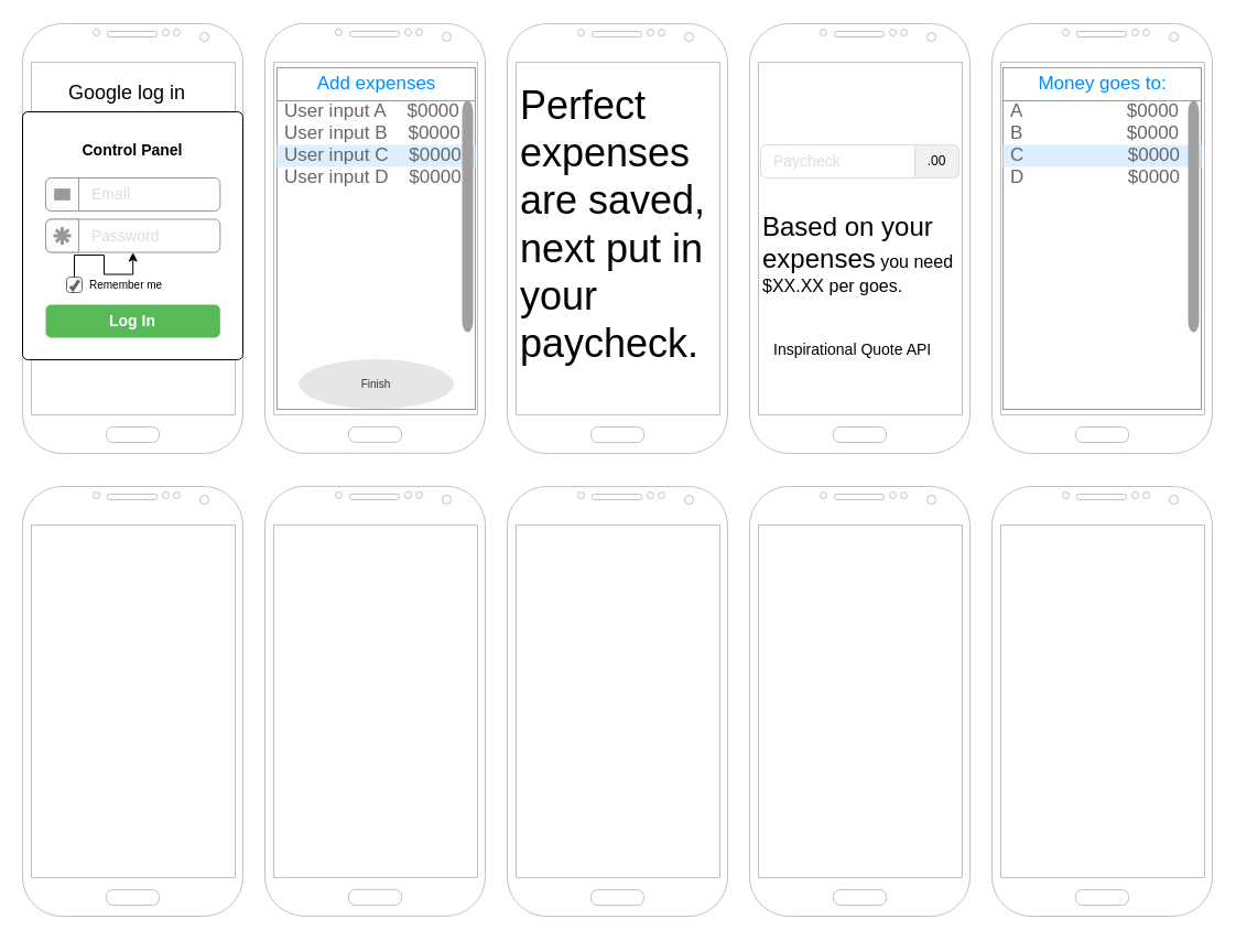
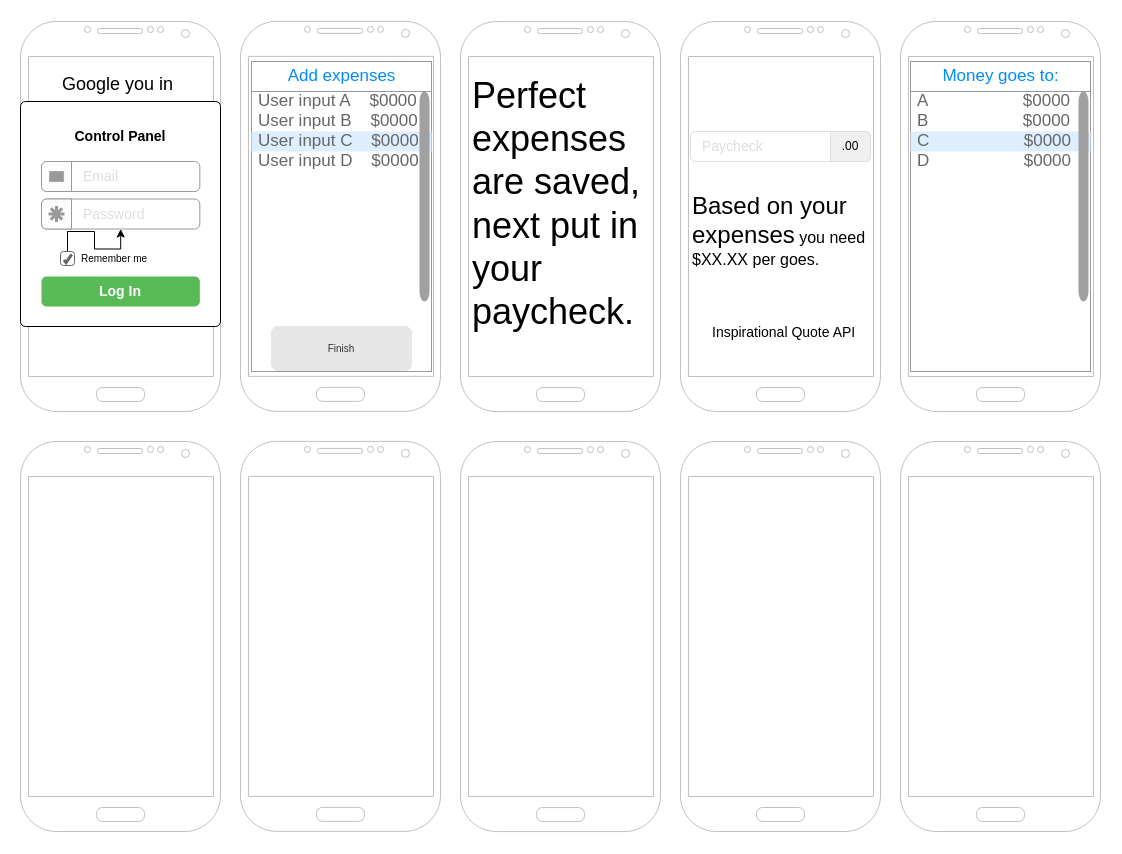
  <mxCell id="0" />
  <mxCell id="1" parent="0" />
  <mxCell id="2" value="" style="verticalLabelPosition=bottom;verticalAlign=top;html=1;shadow=0;dashed=0;strokeWidth=1;shape=mxgraph.android.phone2;fillColor=#ffffff;strokeColor=#c0c0c0;" vertex="1" parent="1"><mxGeometry x="20" y="21" width="200" height="390" as="geometry" /></mxCell>
  <mxCell id="3" value="" style="verticalLabelPosition=bottom;verticalAlign=top;html=1;shadow=0;dashed=0;strokeWidth=1;shape=mxgraph.android.phone2;fillColor=#ffffff;strokeColor=#c0c0c0;" vertex="1" parent="1"><mxGeometry x="900" y="21" width="200" height="390" as="geometry" /></mxCell>
  <mxCell id="4" value="" style="verticalLabelPosition=bottom;verticalAlign=top;html=1;shadow=0;dashed=0;strokeWidth=1;shape=mxgraph.android.phone2;fillColor=#ffffff;strokeColor=#c0c0c0;" vertex="1" parent="1"><mxGeometry x="680" y="21" width="200" height="390" as="geometry" /></mxCell>
  <mxCell id="5" value="" style="verticalLabelPosition=bottom;verticalAlign=top;html=1;shadow=0;dashed=0;strokeWidth=1;shape=mxgraph.android.phone2;fillColor=#ffffff;strokeColor=#c0c0c0;" vertex="1" parent="1"><mxGeometry x="460" y="21.071" width="200" height="390" as="geometry" /></mxCell>
  <mxCell id="6" value="" style="verticalLabelPosition=bottom;verticalAlign=top;html=1;shadow=0;dashed=0;strokeWidth=1;shape=mxgraph.android.phone2;fillColor=#ffffff;strokeColor=#c0c0c0;" vertex="1" parent="1"><mxGeometry x="240" y="20.857" width="200" height="390" as="geometry" /></mxCell>
  <mxCell id="7" value="" style="verticalLabelPosition=bottom;verticalAlign=top;html=1;shadow=0;dashed=0;strokeWidth=1;shape=mxgraph.android.phone2;fillColor=#ffffff;strokeColor=#c0c0c0;" vertex="1" parent="1"><mxGeometry x="20" y="441" width="200" height="390" as="geometry" /></mxCell>
  <mxCell id="8" value="" style="verticalLabelPosition=bottom;verticalAlign=top;html=1;shadow=0;dashed=0;strokeWidth=1;shape=mxgraph.android.phone2;fillColor=#ffffff;strokeColor=#c0c0c0;" vertex="1" parent="1"><mxGeometry x="900" y="441" width="200" height="390" as="geometry" /></mxCell>
  <mxCell id="9" value="" style="verticalLabelPosition=bottom;verticalAlign=top;html=1;shadow=0;dashed=0;strokeWidth=1;shape=mxgraph.android.phone2;fillColor=#ffffff;strokeColor=#c0c0c0;" vertex="1" parent="1"><mxGeometry x="680" y="441" width="200" height="390" as="geometry" /></mxCell>
  <mxCell id="10" value="" style="verticalLabelPosition=bottom;verticalAlign=top;html=1;shadow=0;dashed=0;strokeWidth=1;shape=mxgraph.android.phone2;fillColor=#ffffff;strokeColor=#c0c0c0;" vertex="1" parent="1"><mxGeometry x="460" y="441.071" width="200" height="390" as="geometry" /></mxCell>
  <mxCell id="11" value="" style="verticalLabelPosition=bottom;verticalAlign=top;html=1;shadow=0;dashed=0;strokeWidth=1;shape=mxgraph.android.phone2;fillColor=#ffffff;strokeColor=#c0c0c0;" vertex="1" parent="1"><mxGeometry x="240" y="440.857" width="200" height="390" as="geometry" /></mxCell>
  <mxCell id="12" value="Control Panel" style="html=1;shadow=0;dashed=0;shape=mxgraph.bootstrap.rrect;fillColor=#ffffff;align=center;rSize=5;strokeColor=#000000;verticalAlign=top;spacingTop=20;fontSize=14;fontStyle=1;whiteSpace=wrap;" vertex="1" parent="1"><mxGeometry x="20" y="101" width="200" height="225" as="geometry" /></mxCell>
  <mxCell id="13" value="Email" style="html=1;shadow=0;dashed=0;shape=mxgraph.bootstrap.rrect;rSize=5;strokeColor=#999999;fillColor=#ffffff;fontSize=14;fontColor=#dddddd;align=left;spacingLeft=40;whiteSpace=wrap;resizeWidth=1;" vertex="1" parent="12"><mxGeometry width="158.333" height="30" relative="1" as="geometry"><mxPoint x="21" y="60" as="offset" /></mxGeometry></mxCell>
  <mxCell id="14" value="" style="html=1;shadow=0;dashed=0;shape=mxgraph.bootstrap.leftButton;rSize=5;strokeColor=#999999;fillColor=#fdfdfd;resizeHeight=1;" vertex="1" parent="13"><mxGeometry width="30" height="30" relative="1" as="geometry" /></mxCell>
  <mxCell id="15" value="" style="html=1;shadow=0;dashed=0;shape=mxgraph.bootstrap.mail;strokeColor=#fdfdfd;fillColor=#999999;strokeWidth=1.3;" vertex="1" parent="14"><mxGeometry x="0.5" y="0.5" width="16" height="12" relative="1" as="geometry"><mxPoint x="-8" y="-6" as="offset" /></mxGeometry></mxCell>
  <mxCell id="16" value="Password" style="html=1;shadow=0;dashed=0;shape=mxgraph.bootstrap.rrect;fillColor=#ffffff;rSize=5;strokeColor=#999999;fontSize=14;fontColor=#dddddd;align=left;spacingLeft=40;whiteSpace=wrap;resizeWidth=1;" vertex="1" parent="12"><mxGeometry width="158.333" height="30" relative="1" as="geometry"><mxPoint x="21" y="97.5" as="offset" /></mxGeometry></mxCell>
  <mxCell id="17" value="" style="html=1;shadow=0;dashed=0;shape=mxgraph.bootstrap.leftButton;rSize=5;strokeColor=#999999;fillColor=#fdfdfd;resizeHeight=1;" vertex="1" parent="16"><mxGeometry width="30" height="30" relative="1" as="geometry"><mxPoint as="offset" /></mxGeometry></mxCell>
  <mxCell id="18" value="" style="html=1;shadow=0;dashed=0;shape=mxgraph.bootstrap.password;strokeColor=#999999;strokeWidth=3;" vertex="1" parent="17"><mxGeometry x="0.5" y="0.5" width="16" height="16" relative="1" as="geometry"><mxPoint x="-8" y="-8" as="offset" /></mxGeometry></mxCell>
  <mxCell id="19" value="" style="edgeStyle=orthogonalEdgeStyle;rounded=0;orthogonalLoop=1;jettySize=auto;html=1;" edge="1" parent="12" source="20" target="16"><mxGeometry relative="1" as="geometry" /></mxCell>
  <mxCell id="20" value="Remember me" style="html=1;shadow=0;dashed=0;shape=mxgraph.bootstrap.checkbox;rSize=3;strokeColor=#666666;fillColor=#ffffff;labelPosition=right;align=left;spacingLeft=5;fontSize=10;" vertex="1" parent="12"><mxGeometry width="14" height="14" relative="1" as="geometry"><mxPoint x="40" y="150" as="offset" /></mxGeometry></mxCell>
  <mxCell id="21" value="Log In" style="html=1;shadow=0;dashed=0;shape=mxgraph.bootstrap.rrect;rSize=5;strokeColor=none;fillColor=#58B957;fontColor=#ffffff;fontSize=14;fontStyle=1;whiteSpace=wrap;resizeWidth=1;" vertex="1" parent="12"><mxGeometry y="1" width="158.333" height="30" relative="1" as="geometry"><mxPoint x="21" y="-50" as="offset" /></mxGeometry></mxCell>
- <mxCell id="22" value="&lt;font style=&quot;font-size: 18px&quot;&gt;Google log in&lt;/font&gt;" style="text;html=1;resizable=0;points=[];autosize=1;align=left;verticalAlign=top;spacingTop=-4;" vertex="1" parent="1"><mxGeometry x="60" y="71" width="120" height="20" as="geometry" /></mxCell>
+ <mxCell id="22" value="&lt;font style=&quot;font-size: 18px&quot;&gt;Google you in&lt;/font&gt;" style="text;html=1;resizable=0;points=[];autosize=1;align=left;verticalAlign=top;spacingTop=-4;" vertex="1" parent="1"><mxGeometry x="60" y="71" width="120" height="20" as="geometry" /></mxCell>
  <mxCell id="23" value="" style="strokeWidth=1;shadow=0;dashed=0;align=center;html=1;shape=mxgraph.mockup.forms.rrect;rSize=0;strokeColor=#999999;fillColor=#ffffff;" vertex="1" parent="1"><mxGeometry x="251" y="61" width="180" height="310" as="geometry" /></mxCell>
  <mxCell id="24" value="Add expenses" style="strokeWidth=1;shadow=0;dashed=0;align=center;html=1;shape=mxgraph.mockup.forms.rrect;rSize=0;strokeColor=#999999;fontColor=#008cff;fontSize=17;fillColor=#ffffff;resizeWidth=1;" vertex="1" parent="23"><mxGeometry width="180" height="30" relative="1" as="geometry" /></mxCell>
  <mxCell id="25" value="User input A&amp;nbsp;&amp;nbsp;&amp;nbsp; $0000" style="strokeWidth=1;shadow=0;dashed=0;align=center;html=1;shape=mxgraph.mockup.forms.anchor;fontSize=17;fontColor=#666666;align=left;spacingLeft=5;resizeWidth=1;" vertex="1" parent="23"><mxGeometry width="180" height="20" relative="1" as="geometry"><mxPoint y="30" as="offset" /></mxGeometry></mxCell>
  <mxCell id="26" value="User input B&amp;nbsp;&amp;nbsp;&amp;nbsp; $0000" style="strokeWidth=1;shadow=0;dashed=0;align=center;html=1;shape=mxgraph.mockup.forms.anchor;fontSize=17;fontColor=#666666;align=left;spacingLeft=5;resizeWidth=1;" vertex="1" parent="23"><mxGeometry width="180" height="20" relative="1" as="geometry"><mxPoint y="50" as="offset" /></mxGeometry></mxCell>
  <mxCell id="27" value="User input C&amp;nbsp; &amp;nbsp; $0000" style="strokeWidth=1;shadow=0;dashed=0;align=center;html=1;shape=mxgraph.mockup.forms.rrect;rSize=0;fontSize=17;fontColor=#666666;align=left;spacingLeft=5;fillColor=#ddeeff;strokeColor=none;resizeWidth=1;" vertex="1" parent="23"><mxGeometry width="180" height="20" relative="1" as="geometry"><mxPoint y="70" as="offset" /></mxGeometry></mxCell>
  <mxCell id="28" value="User input D&amp;nbsp;&amp;nbsp;&amp;nbsp; $0000" style="strokeWidth=1;shadow=0;dashed=0;align=center;html=1;shape=mxgraph.mockup.forms.anchor;fontSize=17;fontColor=#666666;align=left;spacingLeft=5;resizeWidth=1;" vertex="1" parent="23"><mxGeometry width="180" height="20" relative="1" as="geometry"><mxPoint y="90" as="offset" /></mxGeometry></mxCell>
- <mxCell id="29" value="Finish" style="ellipse;html=1;shadow=0;dashed=0;whiteSpace=wrap;fontSize=10;fillColor=#E6E6E6;align=center;strokeColor=#E6E6E6;fontColor=#333333;" vertex="1" parent="23"><mxGeometry x="20" y="265" width="140" height="44" as="geometry" /></mxCell>
+ <mxCell id="29" value="Finish" style="rounded=1;html=1;shadow=0;dashed=0;whiteSpace=wrap;fontSize=10;fillColor=#E6E6E6;align=center;strokeColor=#E6E6E6;fontColor=#333333;" vertex="1" parent="23"><mxGeometry x="20" y="265" width="140" height="44" as="geometry" /></mxCell>
  <mxCell id="30" value="" style="html=1;verticalLabelPosition=bottom;labelBackgroundColor=#ffffff;verticalAlign=top;shadow=0;dashed=0;strokeWidth=2;shape=mxgraph.ios7.misc.scroll_(vertical);fillColor=#a0a0a0;" vertex="1" parent="23"><mxGeometry x="168" y="30" width="10" height="210" as="geometry" /></mxCell>
  <mxCell id="31" value="&lt;div&gt;&lt;font style=&quot;font-size: 36px&quot;&gt;Perfect &lt;br&gt;&lt;/font&gt;&lt;/div&gt;&lt;div&gt;&lt;font style=&quot;font-size: 36px&quot;&gt;expenses &lt;br&gt;&lt;/font&gt;&lt;/div&gt;&lt;div&gt;&lt;font style=&quot;font-size: 36px&quot;&gt;are saved, &lt;br&gt;&lt;/font&gt;&lt;/div&gt;&lt;div&gt;&lt;font style=&quot;font-size: 36px&quot;&gt;next put in &lt;br&gt;&lt;/font&gt;&lt;/div&gt;&lt;div&gt;&lt;font style=&quot;font-size: 36px&quot;&gt;your &lt;br&gt;&lt;/font&gt;&lt;/div&gt;&lt;div&gt;&lt;font style=&quot;font-size: 36px&quot;&gt;paycheck.&lt;/font&gt;&lt;/div&gt;" style="text;html=1;resizable=0;points=[];autosize=1;align=left;verticalAlign=top;spacingTop=-4;" vertex="1" parent="1"><mxGeometry x="470" y="71" width="180" height="120" as="geometry" /></mxCell>
  <mxCell id="32" value="Paycheck" style="html=1;shadow=0;dashed=0;shape=mxgraph.bootstrap.rrect;rSize=5;strokeColor=#dddddd;fillColor=#ffffff;spacingLeft=10;fontSize=14;align=left;fontColor=#dddddd;whiteSpace=wrap;" vertex="1" parent="1"><mxGeometry x="690" y="131" width="180" height="30" as="geometry" /></mxCell>
  <mxCell id="33" value=".00" style="html=1;shadow=0;dashed=0;shape=mxgraph.bootstrap.rightButton;rSize=5;strokeColor=#dddddd;fillColor=#f0f0f0;whiteSpace=wrap;resizeHeight=1;" vertex="1" parent="32"><mxGeometry x="1" width="40" height="30" relative="1" as="geometry"><mxPoint x="-40" as="offset" /></mxGeometry></mxCell>
  <mxCell id="34" value="&lt;div&gt;&lt;font style=&quot;font-size: 24px&quot;&gt;Based on your &lt;br&gt;&lt;/font&gt;&lt;/div&gt;&lt;div&gt;&lt;font style=&quot;font-size: 24px&quot;&gt;expenses&lt;/font&gt;&lt;font size=&quot;3&quot;&gt; you need &lt;br&gt;&lt;/font&gt;&lt;/div&gt;&lt;div&gt;&lt;font size=&quot;3&quot;&gt;$XX.XX per goes.&lt;br&gt;&lt;/font&gt;&lt;/div&gt;" style="text;html=1;resizable=0;points=[];autosize=1;align=left;verticalAlign=top;spacingTop=-4;" vertex="1" parent="1"><mxGeometry x="690" y="188.5" width="190" height="50" as="geometry" /></mxCell>
- <mxCell id="35" value="&lt;font style=&quot;font-size: 14px&quot;&gt;Inspirational Quote API&lt;/font&gt;" style="text;html=1;resizable=0;points=[];autosize=1;align=left;verticalAlign=top;spacingTop=-4;" vertex="1" parent="1"><mxGeometry x="700" y="306" width="160" height="20" as="geometry" /></mxCell>
+ <mxCell id="35" value="&lt;font style=&quot;font-size: 14px&quot;&gt;Inspirational Quote API&lt;/font&gt;" style="text;html=1;resizable=0;points=[];autosize=1;align=left;verticalAlign=top;spacingTop=-4;" vertex="1" parent="1"><mxGeometry x="710" y="321" width="160" height="20" as="geometry" /></mxCell>
  <mxCell id="36" value="" style="strokeWidth=1;shadow=0;dashed=0;align=center;html=1;shape=mxgraph.mockup.forms.rrect;rSize=0;strokeColor=#999999;fillColor=#ffffff;" vertex="1" parent="1"><mxGeometry x="910" y="61" width="180" height="310" as="geometry" /></mxCell>
  <mxCell id="37" value="Money goes to:" style="strokeWidth=1;shadow=0;dashed=0;align=center;html=1;shape=mxgraph.mockup.forms.rrect;rSize=0;strokeColor=#999999;fontColor=#008cff;fontSize=17;fillColor=#ffffff;resizeWidth=1;" vertex="1" parent="36"><mxGeometry width="180" height="30" relative="1" as="geometry" /></mxCell>
  <mxCell id="38" value="A&amp;nbsp;&amp;nbsp;&amp;nbsp; &amp;nbsp; &amp;nbsp; &amp;nbsp; &amp;nbsp; &amp;nbsp; &amp;nbsp;&amp;nbsp; &amp;nbsp;&amp;nbsp; $0000" style="strokeWidth=1;shadow=0;dashed=0;align=center;html=1;shape=mxgraph.mockup.forms.anchor;fontSize=17;fontColor=#666666;align=left;spacingLeft=5;resizeWidth=1;" vertex="1" parent="36"><mxGeometry width="180" height="20" relative="1" as="geometry"><mxPoint y="30" as="offset" /></mxGeometry></mxCell>
  <mxCell id="39" value="B &amp;nbsp; &amp;nbsp; &amp;nbsp; &amp;nbsp; &amp;nbsp; &amp;nbsp; &amp;nbsp;&amp;nbsp;&amp;nbsp;&amp;nbsp;&amp;nbsp;&amp;nbsp; $0000" style="strokeWidth=1;shadow=0;dashed=0;align=center;html=1;shape=mxgraph.mockup.forms.anchor;fontSize=17;fontColor=#666666;align=left;spacingLeft=5;resizeWidth=1;" vertex="1" parent="36"><mxGeometry width="180" height="20" relative="1" as="geometry"><mxPoint y="50" as="offset" /></mxGeometry></mxCell>
  <mxCell id="40" value="C &amp;nbsp; &amp;nbsp; &amp;nbsp; &amp;nbsp; &amp;nbsp; &amp;nbsp; &amp;nbsp;&amp;nbsp;&amp;nbsp;&amp;nbsp;&amp;nbsp;&amp;nbsp; $0000" style="strokeWidth=1;shadow=0;dashed=0;align=center;html=1;shape=mxgraph.mockup.forms.rrect;rSize=0;fontSize=17;fontColor=#666666;align=left;spacingLeft=5;fillColor=#ddeeff;strokeColor=none;resizeWidth=1;" vertex="1" parent="36"><mxGeometry width="180" height="20" relative="1" as="geometry"><mxPoint y="70" as="offset" /></mxGeometry></mxCell>
  <mxCell id="41" value="D &amp;nbsp; &amp;nbsp; &amp;nbsp; &amp;nbsp; &amp;nbsp; &amp;nbsp;&amp;nbsp; &amp;nbsp;&amp;nbsp;&amp;nbsp;&amp;nbsp;&amp;nbsp; $0000" style="strokeWidth=1;shadow=0;dashed=0;align=center;html=1;shape=mxgraph.mockup.forms.anchor;fontSize=17;fontColor=#666666;align=left;spacingLeft=5;resizeWidth=1;" vertex="1" parent="36"><mxGeometry width="180" height="20" relative="1" as="geometry"><mxPoint y="90" as="offset" /></mxGeometry></mxCell>
  <mxCell id="42" value="" style="html=1;verticalLabelPosition=bottom;labelBackgroundColor=#ffffff;verticalAlign=top;shadow=0;dashed=0;strokeWidth=2;shape=mxgraph.ios7.misc.scroll_(vertical);fillColor=#a0a0a0;" vertex="1" parent="36"><mxGeometry x="168" y="30" width="10" height="210" as="geometry" /></mxCell>
